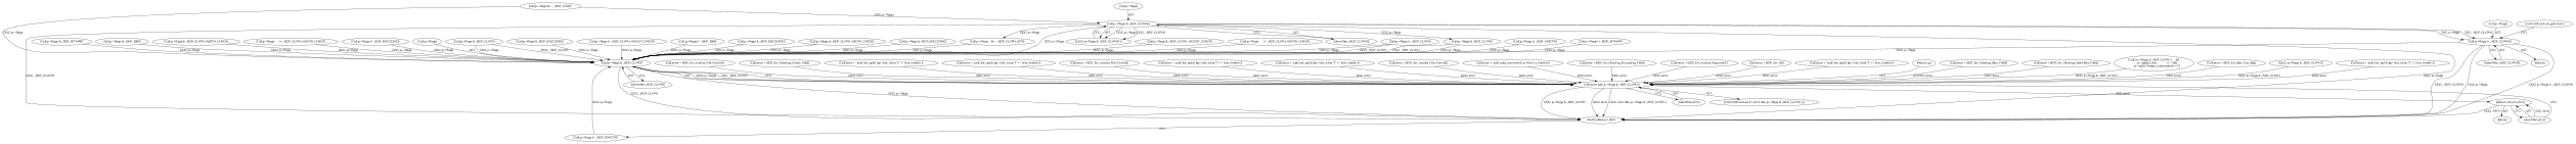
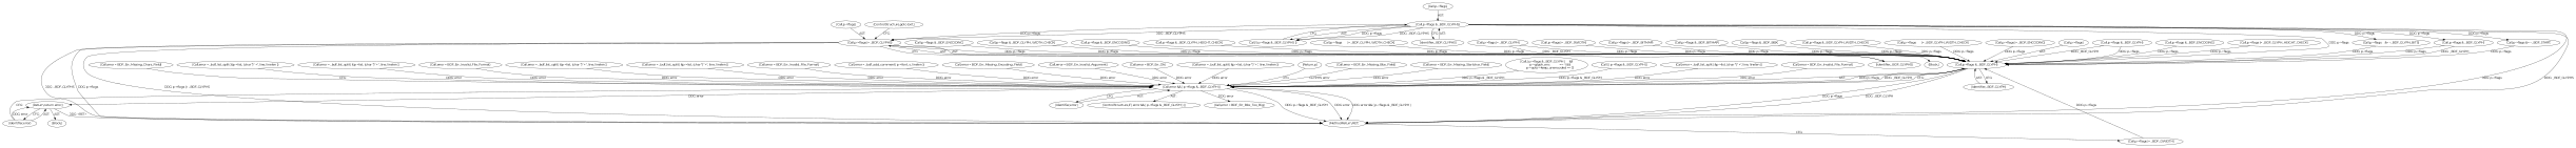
  digraph {
    fontname=Montserrat
    node [fontname=Montserrat]
    edge [fontname=Montserrat]
    n1 [label="(Call,p->flags |= _BDF_GLYPHS)"]
    n2 [label="(Call,p->flags & _BDF_GLYPH)"]
    n3 [label="(Identifier,_BDF_GLYPHS)"]
    n4 [label="(Block,)"]
    n5 [label="(MethodReturn,RET)"]
    n6 [label="(Call,error && ( p->flags & _BDF_GLYPH ))"]
    n7 [label="(Identifier,_BDF_GLYPH)"]
    n8 [label="(Call,p->flags |= _BDF_DWIDTH)"]
    n9 [label="(Call,p->flags & _BDF_GLYPHS)"]
    n10 [label="(Call,p->flags    &= ~_BDF_GLYPH_BITS)"]
    n11 [label="(Call,p->flags & _BDF_GLYPH)"]
    n12 [label="(Call,!( p->flags & _BDF_GLYPHS ))"]
    n13 [label="(Call,p->flags &= ~_BDF_START)"]
    n14 [label="(Identifier,_BDF_GLYPHS)"]
    n15 [label="(Return,return error;)"]
    n16 [label="(Identifier,error)"]
    n17 [label="(ControlStructure,if ( error && ( p->flags & _BDF_GLYPH ) ))"]
    n18 [label="(Block,)"]
    n19 [label="(Identifier,error)"]
    n20 [label="(Call,error = BDF_Err_Invalid_Argument)"]
    n21 [label="(Call,p->flags)"]
    n22 [label="(Call,error = BDF_Err_Ok)"]
    n23 [label="(Call,error = _bdf_list_split( &p->list, (char *)\" +\", line, linelen ))"]
-   n24 [label="(Call,p->flags |= _BDF_BBX)"]
    n25 [label="(Return,p)"]
    n26 [label="(Call,p->flags & _BDF_ENCODING)"]
    n27 [label="(Call,error = BDF_Err_Missing_Bbx_Field)"]
    n28 [label="(Call,p->flags & _BDF_GLYPH_WIDTH_CHECK)"]
-   n29 [label="(Call,error = BDF_Err_Missing_Identifier_Field)"]
+   n29 [label="(Call,error = BDF_Err_Missing_Startchar_Field)"]
    n30 [label="(Call,( p->flags & _BDF_GLYPH )     &&\n         p->glyph_enc            == -1 &&\n         p->opts->keep_unencoded == 0)"]
    n31 [label="(Call,p->flags & _BDF_ENCODING)"]
    n32 [label="(Call,error = BDF_Err_Bbx_Too_Big)"]
    n33 [label="(Call,p->flags & _BDF_GLYPH_HEIGHT_CHECK)"]
    n34 [label="(Call,!( p->flags & _BDF_GLYPH ))"]
    n35 [label="(Call,error = _bdf_list_split( &p->list, (char *)\" +\", line, linelen ))"]
    n36 [label="(Call,p->flags       |= _BDF_GLYPH_WIDTH_CHECK)"]
    n37 [label="(Call,error = BDF_Err_Invalid_File_Format)"]
    n38 [label="(Call,p->flags)"]
    n39 [label="(Call,p->flags |= _BDF_GLYPH)"]
    n40 [label="(Call,p->flags |= _BDF_SWIDTH)"]
    n41 [label="(Call,error = BDF_Err_Missing_Chars_Field)"]
    n42 [label="(Call,p->flags |= _BDF_BITMAP)"]
    n43 [label="(Call,error = _bdf_list_split( &p->list, (char *)\" +\", line, linelen ))"]
    n44 [label="(Call,error = _bdf_list_split( &p->list, (char *)\" +\", line, linelen ))"]
    n45 [label="(Call,error = BDF_Err_Invalid_File_Format)"]
    n46 [label="(Call,p->flags & _BDF_BITMAP)"]
    n47 [label="(Call,error = _bdf_list_split( &p->list, (char *)\" +\", line, linelen ))"]
    n48 [label="(Call,error = _bdf_list_split( &p->list, (char *)\" +\", line, linelen ))"]
    n49 [label="(Call,error = BDF_Err_Invalid_File_Format)"]
    n50 [label="(Call,error = _bdf_add_comment( p->font, s, linelen ))"]
    n51 [label="(Call,p->flags & _BDF_BBX)"]
    n52 [label="(ControlStructure,goto Exit;)"]
    n53 [label="(Call,p->flags & _BDF_GLYPH_WIDTH_CHECK)"]
    n54 [label="(Call,error = BDF_Err_Missing_Encoding_Field)"]
    n55 [label="(Call,p->flags       |= _BDF_GLYPH_WIDTH_CHECK)"]
    n56 [label="(Call,p->flags |= _BDF_ENCODING)"]
    n57 [label="(Call,p->flags)"]
    n58 [label="(Call,p->flags & _BDF_GLYPH)"]
    n59 [label="(Call,p->flags & _BDF_ENCODING)"]
    n60 [label="(Call,p->flags |= _BDF_GLYPH_HEIGHT_CHECK)"]
    n1 -> n2 [label="DDG: p->flags"]
    n1 -> n3 [label="CFG: "]
    n1 -> n4 [label="AST: "]
    n1 -> n5 [label="DDG: p->flags"]
    n1 -> n5 [label="DDG: p->flags |= _BDF_GLYPHS"]
    n1 -> n5 [label="DDG: _BDF_GLYPHS"]
    n2 -> n5 [label="DDG: p->flags"]
    n2 -> n5 [label="DDG: _BDF_GLYPH"]
    n2 -> n6 [label="AST: "]
    n2 -> n6 [label="DDG: p->flags"]
    n2 -> n6 [label="DDG: _BDF_GLYPH"]
    n2 -> n7 [label="CFG: "]
    n3 -> n1 [label="AST: "]
    n5 -> n8 [label="CFG: "]
    n6 -> n2 [label="CFG: "]
    n6 -> n5 [label="DDG: p->flags & _BDF_GLYPH"]
    n6 -> n5 [label="DDG: error"]
    n6 -> n5 [label="DDG: error && ( p->flags & _BDF_GLYPH )"]
    n6 -> n15 [label="DDG: error"]
    n6 -> n16 [label="CFG: "]
    n6 -> n17 [label="AST: "]
    n7 -> n2 [label="AST: "]
    n8 -> n2 [label="DDG: p->flags"]
    n9 -> n1 [label="DDG: p->flags"]
    n9 -> n1 [label="DDG: _BDF_GLYPHS"]
    n9 -> n2 [label="DDG: p->flags"]
    n9 -> n5 [label="DDG: p->flags"]
    n9 -> n5 [label="DDG: _BDF_GLYPHS"]
    n9 -> n10 [label="DDG: p->flags"]
    n9 -> n11 [label="DDG: p->flags"]
    n9 -> n12 [label="AST: "]
    n9 -> n12 [label="DDG: p->flags"]
    n9 -> n12 [label="DDG: _BDF_GLYPHS"]
-   n13 -> n9 [label="DDG: p->flags"]
+   n9 -> n13 [label="DDG: p->flags"]
    n9 -> n14 [label="CFG: "]
    n10 -> n2 [label="DDG: p->flags"]
    n11 -> n2 [label="DDG: p->flags"]
    n11 -> n2 [label="DDG: _BDF_GLYPH"]
    n12 -> n9 [label="CFG: "]
    n13 -> n2 [label="DDG: p->flags"]
    n14 -> n9 [label="AST: "]
    n15 -> n5 [label="DDG: <RET>"]
    n15 -> n18 [label="AST: "]
    n15 -> n19 [label="CFG: "]
    n16 -> n6 [label="AST: "]
    n19 -> n6 [label="CFG: "]
    n19 -> n15 [label="AST: "]
    n19 -> n15 [label="DDG: error"]
    n20 -> n6 [label="DDG: error"]
    n21 -> n9 [label="AST: "]
    n22 -> n6 [label="DDG: error"]
    n23 -> n6 [label="DDG: error"]
-   n24 -> n2 [label="DDG: p->flags"]
    n25 -> n6 [label="CFG: "]
    n26 -> n2 [label="DDG: p->flags"]
    n27 -> n6 [label="GLYPHS: error"]
    n28 -> n2 [label="DDG: p->flags"]
    n29 -> n6 [label="DDG: error"]
    n30 -> n6 [label="DDG: p->flags & _BDF_GLYPH"]
    n31 -> n2 [label="DDG: p->flags"]
-   n32 -> n6 [label="DDG: error"]
+   n6 -> n32 [label="DDG: error"]
    n33 -> n2 [label="DDG: p->flags"]
    n34 -> n6 [label="DDG: p->flags & _BDF_GLYPH"]
    n35 -> n6 [label="DDG: error"]
    n36 -> n2 [label="DDG: p->flags"]
    n37 -> n6 [label="DDG: error"]
    n38 -> n1 [label="AST: "]
    n39 -> n2 [label="DDG: p->flags"]
    n39 -> n2 [label="DDG: _BDF_GLYPH"]
    n40 -> n2 [label="DDG: p->flags"]
-   n41 -> n6 [label="DDG: error"]
+   n41 -> n6 [label="CFG: "]
    n42 -> n2 [label="DDG: p->flags"]
    n43 -> n6 [label="DDG: error"]
    n44 -> n6 [label="DDG: error"]
    n45 -> n6 [label="DDG: error"]
    n46 -> n2 [label="DDG: p->flags"]
    n47 -> n6 [label="DDG: error"]
    n48 -> n6 [label="DDG: error"]
    n49 -> n6 [label="DDG: error"]
    n50 -> n6 [label="DDG: error"]
    n51 -> n2 [label="DDG: p->flags"]
    n52 -> n1 [label="CFG: "]
    n53 -> n2 [label="DDG: p->flags"]
    n54 -> n6 [label="DDG: error"]
    n55 -> n2 [label="DDG: p->flags"]
    n56 -> n2 [label="DDG: p->flags"]
    n57 -> n2 [label="AST: "]
    n58 -> n2 [label="DDG: p->flags"]
    n58 -> n2 [label="DDG: _BDF_GLYPH"]
    n59 -> n2 [label="DDG: p->flags"]
    n60 -> n2 [label="DDG: p->flags"]
  }
